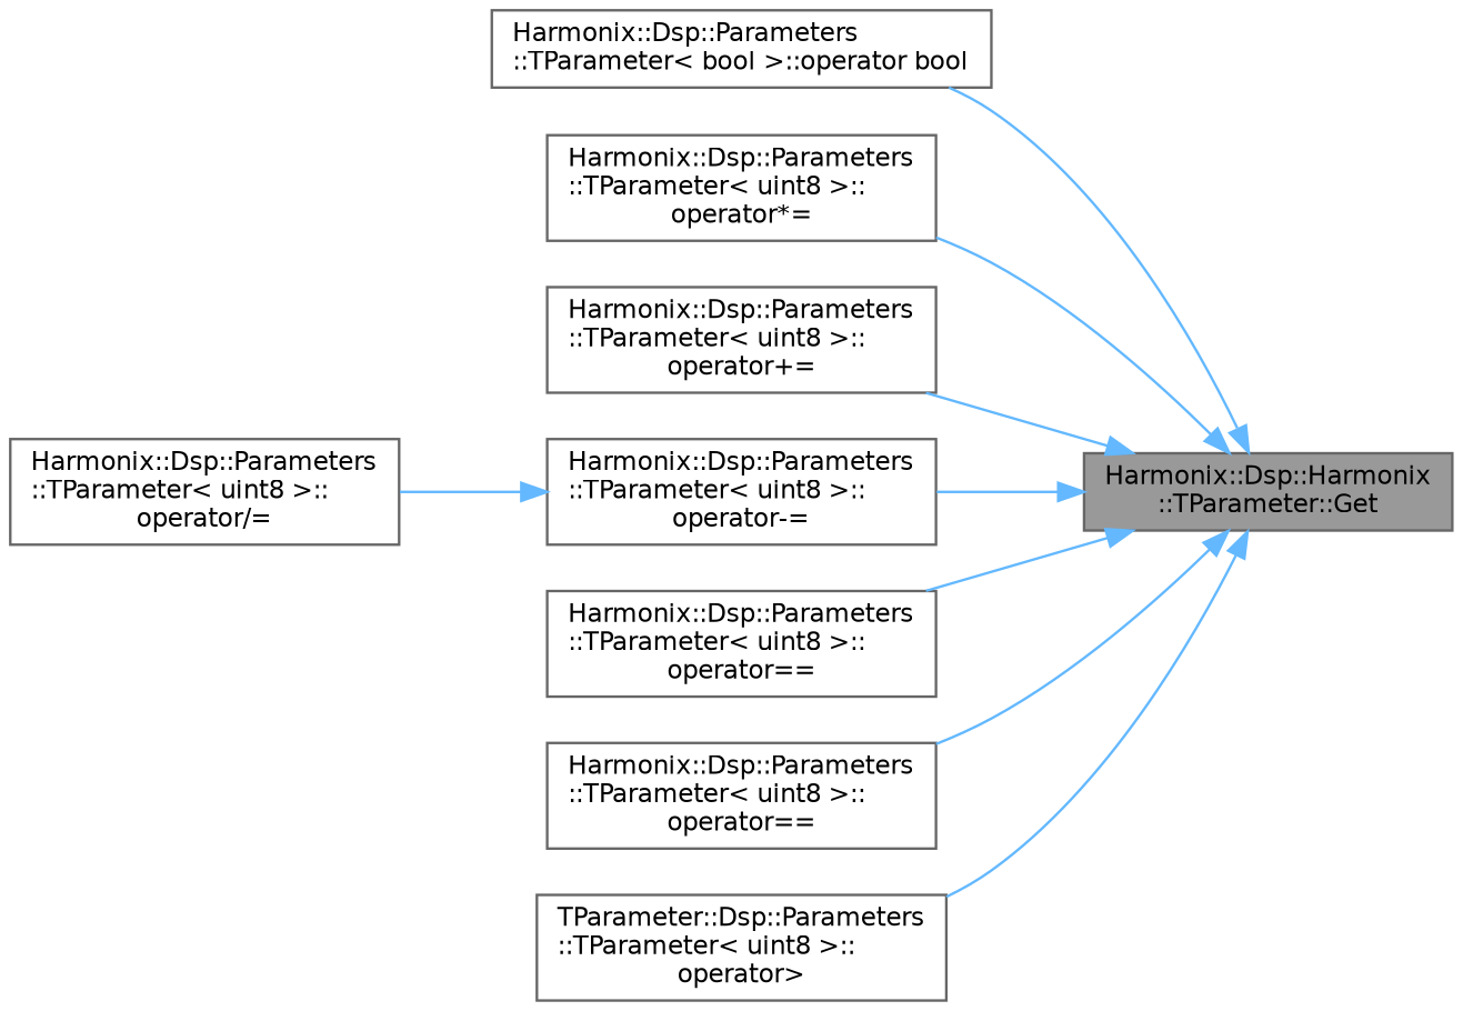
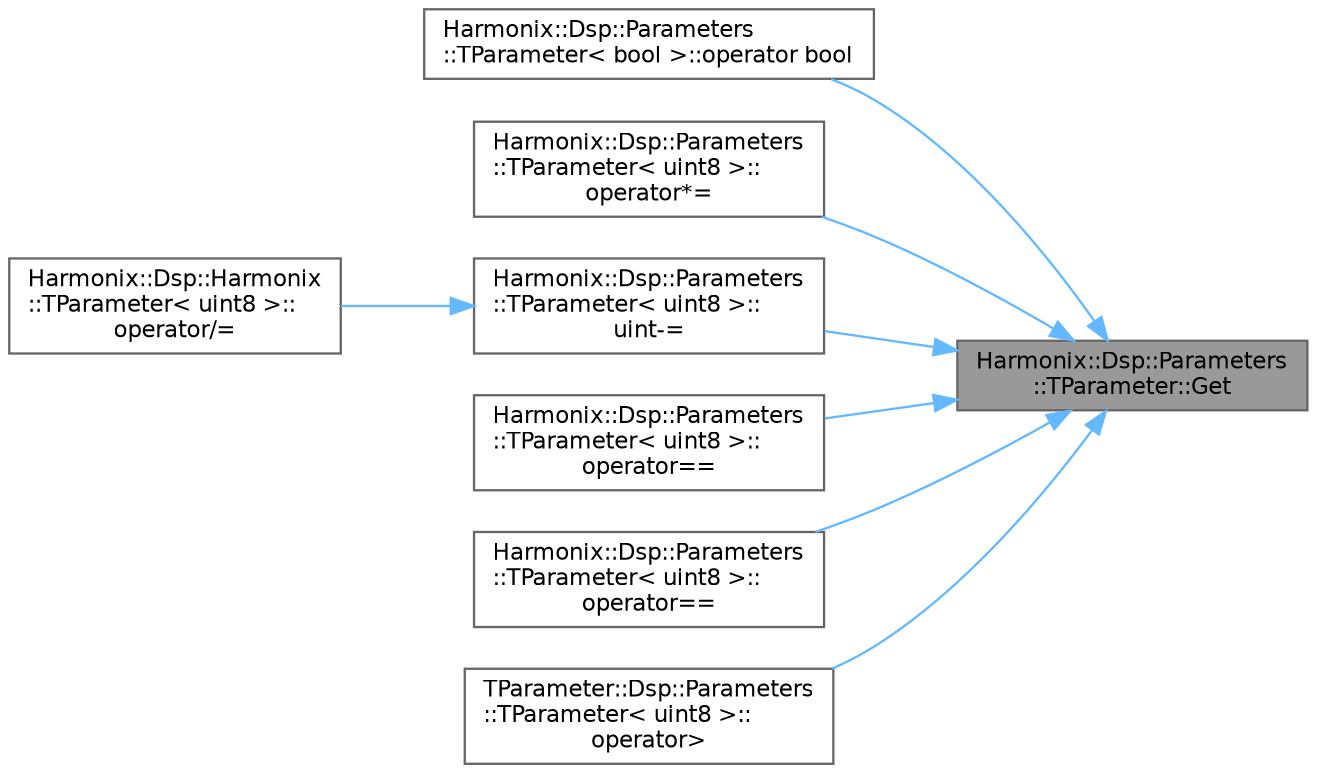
  digraph {
    rankdir=RL
    node [color=grey40 fillcolor=white fontname=Helvetica fontsize=10 shape=box style=filled]
    edge [color=steelblue1 dir=back fontname=Helvetica fontsize=10 labelfontname=Helvetica labelfontsize=10 style=solid]
-   n1 [color=gray40 fillcolor=grey60 fontcolor=black height=0.2 label="Harmonix::Dsp::Harmonix\l::TParameter::Get" width=0.4]
+   n1 [color=gray40 fillcolor=grey60 fontcolor=black height=0.2 label="Harmonix::Dsp::Parameters\l::TParameter::Get" width=0.4]
    n2 [height=0.2 label="Harmonix::Dsp::Parameters\l::TParameter\< bool \>::operator bool" width=0.4]
    n3 [height=0.2 label="Harmonix::Dsp::Parameters\l::TParameter\< uint8 \>::\loperator*=" width=0.4]
-   n4 [height=0.2 label="Harmonix::Dsp::Parameters\l::TParameter\< uint8 \>::\loperator+=" width=0.4]
-   n5 [height=0.2 label="Harmonix::Dsp::Parameters\l::TParameter\< uint8 \>::\loperator-=" width=0.4]
+   n5 [height=0.2 label="Harmonix::Dsp::Parameters\l::TParameter\< uint8 \>::\luint-=" width=0.4]
    n6 [height=0.2 label="Harmonix::Dsp::Parameters\l::TParameter\< uint8 \>::\loperator==" width=0.4]
    n7 [height=0.2 label="Harmonix::Dsp::Parameters\l::TParameter\< uint8 \>::\loperator==" width=0.4]
    n8 [height=0.2 label="TParameter::Dsp::Parameters\l::TParameter\< uint8 \>::\loperator\>" width=0.4]
-   n9 [height=0.2 label="Harmonix::Dsp::Parameters\l::TParameter\< uint8 \>::\loperator/=" width=0.4]
+   n9 [height=0.2 label="Harmonix::Dsp::Harmonix\l::TParameter\< uint8 \>::\loperator/=" width=0.4]
    n1 -> n2
    n1 -> n3
-   n1 -> n4
    n1 -> n5
    n1 -> n6
    n1 -> n7
    n1 -> n8
    n5 -> n9
  }
